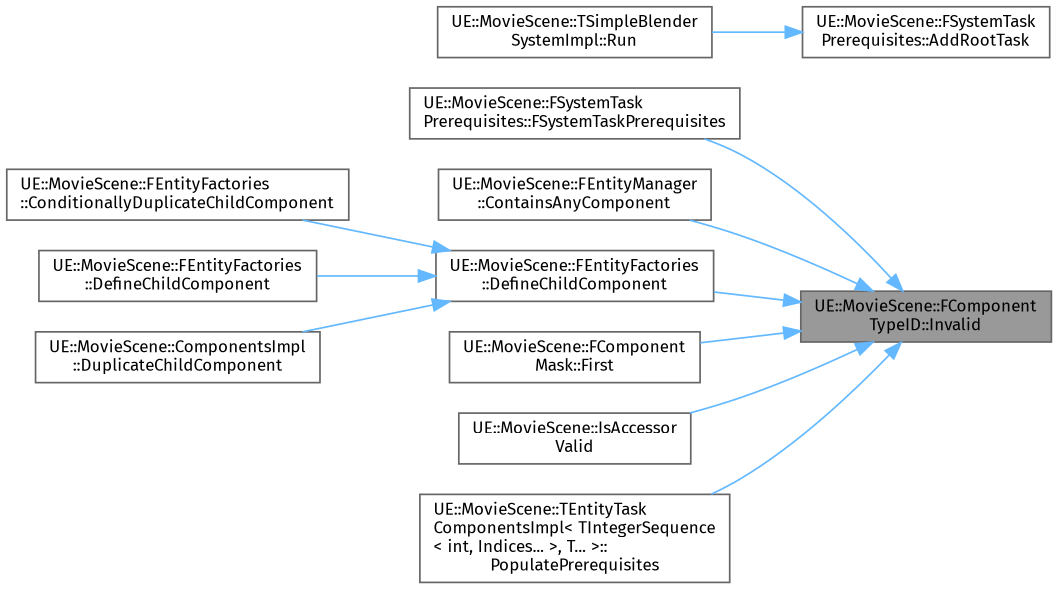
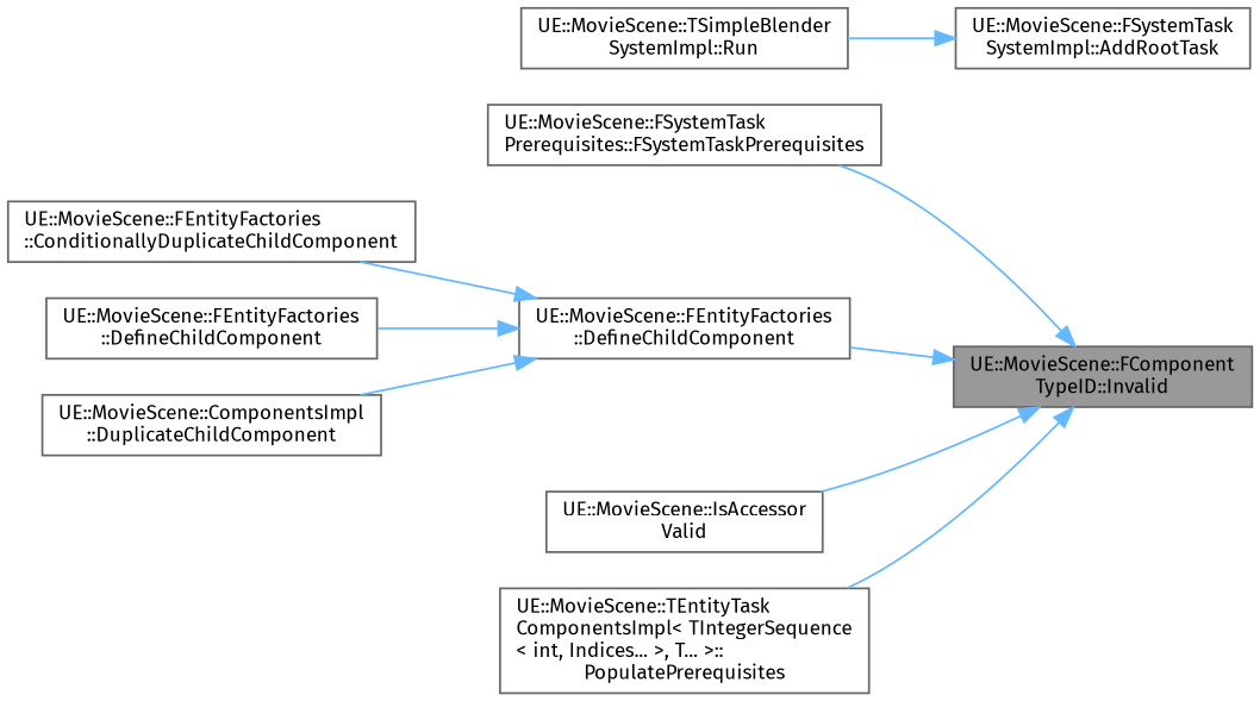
  digraph {
    fontname="Fira Sans"
    rankdir=RL
    node [color=grey40 fillcolor=white fontname="Fira Sans" fontsize=10 shape=box style=filled]
    edge [color=steelblue1 dir=back fontname="Fira Sans" fontsize=10 labelfontname=Helvetica labelfontsize=10 style=solid]
    n1 [color=gray40 fillcolor=grey60 fontcolor=black height=0.2 label="UE::MovieScene::FComponent\lTypeID::Invalid" width=0.4]
    n2 [height=0.2 label="UE::MovieScene::FSystemTask\lPrerequisites::FSystemTaskPrerequisites" width=0.4]
-   n3 [height=0.2 label="UE::MovieScene::FEntityManager\l::ContainsAnyComponent" width=0.4]
    n4 [height=0.2 label="UE::MovieScene::FEntityFactories\l::DefineChildComponent" width=0.4]
-   n5 [height=0.2 label="UE::MovieScene::FComponent\lMask::First" width=0.4]
    n6 [height=0.2 label="UE::MovieScene::IsAccessor\lValid" width=0.4]
    n7 [height=0.2 label="UE::MovieScene::TEntityTask\lComponentsImpl\< TIntegerSequence\l\< int, Indices... \>, T... \>::\lPopulatePrerequisites" width=0.4]
-   n8 [height=0.2 label="UE::MovieScene::FSystemTask\lPrerequisites::AddRootTask" width=0.4]
+   n8 [height=0.2 label="UE::MovieScene::FSystemTask\lSystemImpl::AddRootTask" width=0.4]
    n9 [height=0.2 label="UE::MovieScene::TSimpleBlender\lSystemImpl::Run" width=0.4]
    n10 [height=0.2 label="UE::MovieScene::FEntityFactories\l::ConditionallyDuplicateChildComponent" width=0.4]
    n11 [height=0.2 label="UE::MovieScene::FEntityFactories\l::DefineChildComponent" width=0.4]
    n12 [height=0.2 label="UE::MovieScene::ComponentsImpl\l::DuplicateChildComponent" width=0.4]
    n1 -> n2
-   n1 -> n3
    n1 -> n4
-   n1 -> n5
    n1 -> n6
    n1 -> n7
    n4 -> n10
    n4 -> n11
    n4 -> n12
    n8 -> n9
  }
